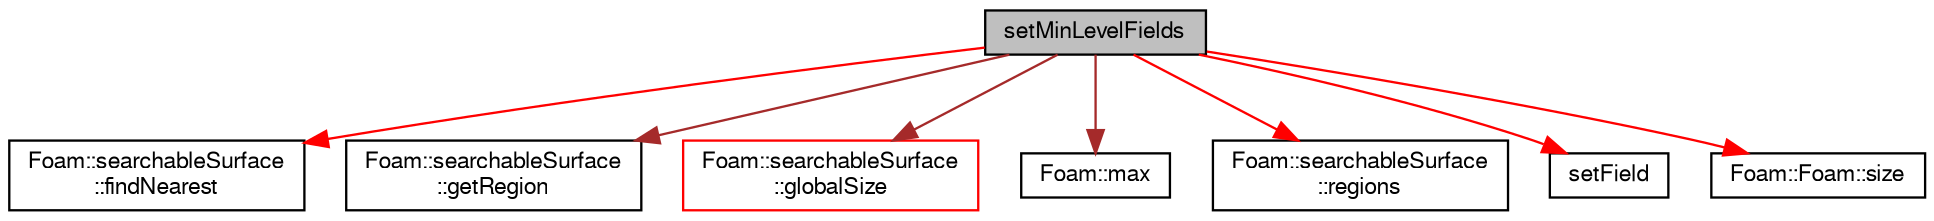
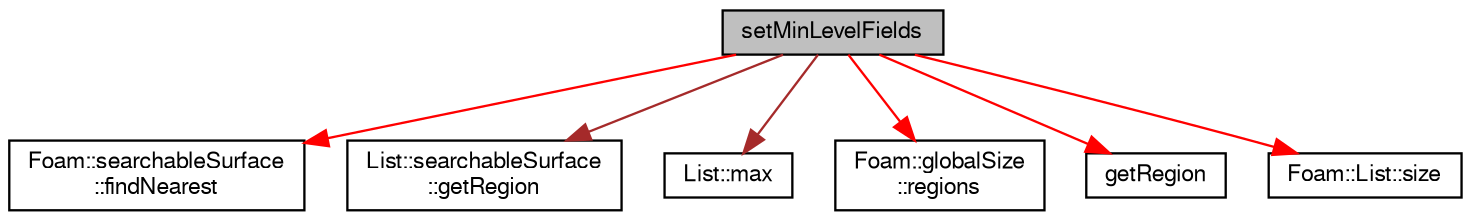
  digraph {
    rankdir=TB
    node [color=black fontname=FreeSans fontsize=10 shape=record]
    edge [color=red fontname=FreeSans fontsize=10 labelfontname=FreeSans labelfontsize=10 style=solid]
    n1 [fillcolor=grey75 fontcolor=black height=0.2 label=setMinLevelFields style=filled width=0.4]
    n2 [height=0.2 label="Foam::searchableSurface\l::findNearest" width=0.4]
-   n3 [height=0.2 label="Foam::searchableSurface\l::getRegion" width=0.4]
-   n4 [color=red height=0.2 label="Foam::searchableSurface\l::globalSize" width=0.4]
-   n5 [height=0.2 label="Foam::max" width=0.4]
-   n6 [height=0.2 label="Foam::searchableSurface\l::regions" width=0.4]
-   n7 [height=0.2 label=setField width=0.4]
-   n8 [height=0.2 label="Foam::Foam::size" width=0.4]
+   n3 [height=0.2 label="List::searchableSurface\l::getRegion" width=0.4]
+   n5 [height=0.2 label="List::max" width=0.4]
+   n6 [height=0.2 label="Foam::globalSize\l::regions" width=0.4]
+   n7 [height=0.2 label=getRegion width=0.4]
+   n8 [height=0.2 label="Foam::List::size" width=0.4]
    n1 -> n2
    n1 -> n3 [color=brown]
-   n1 -> n4 [color=brown]
    n1 -> n5 [color=brown]
    n1 -> n6
    n1 -> n7
    n1 -> n8
  }
